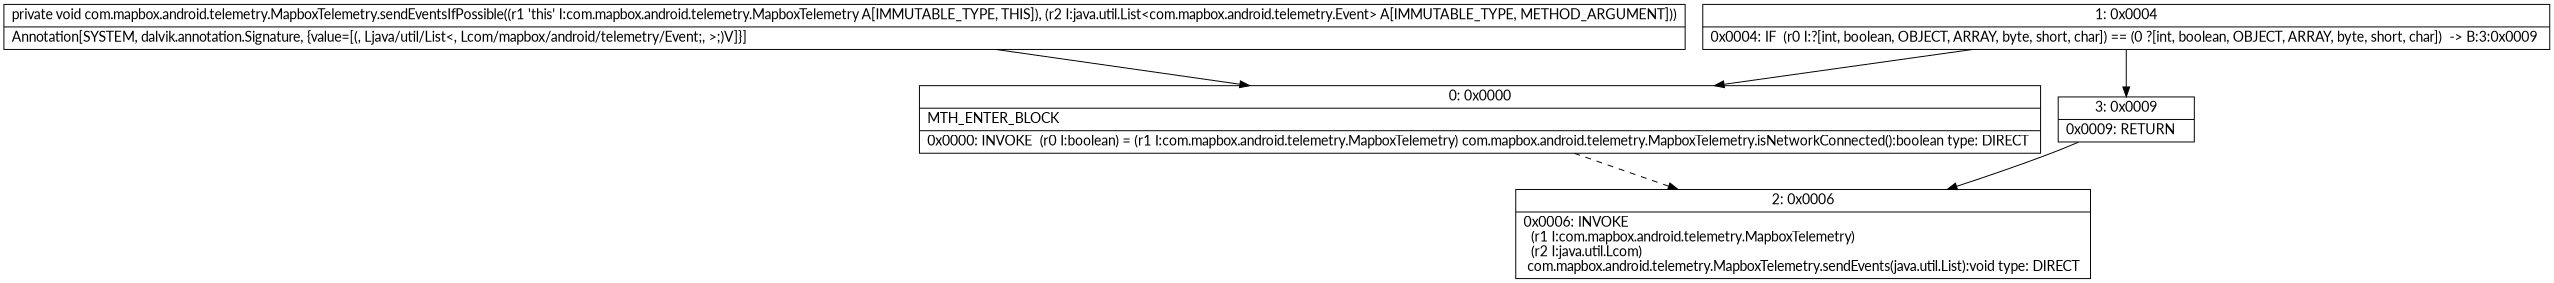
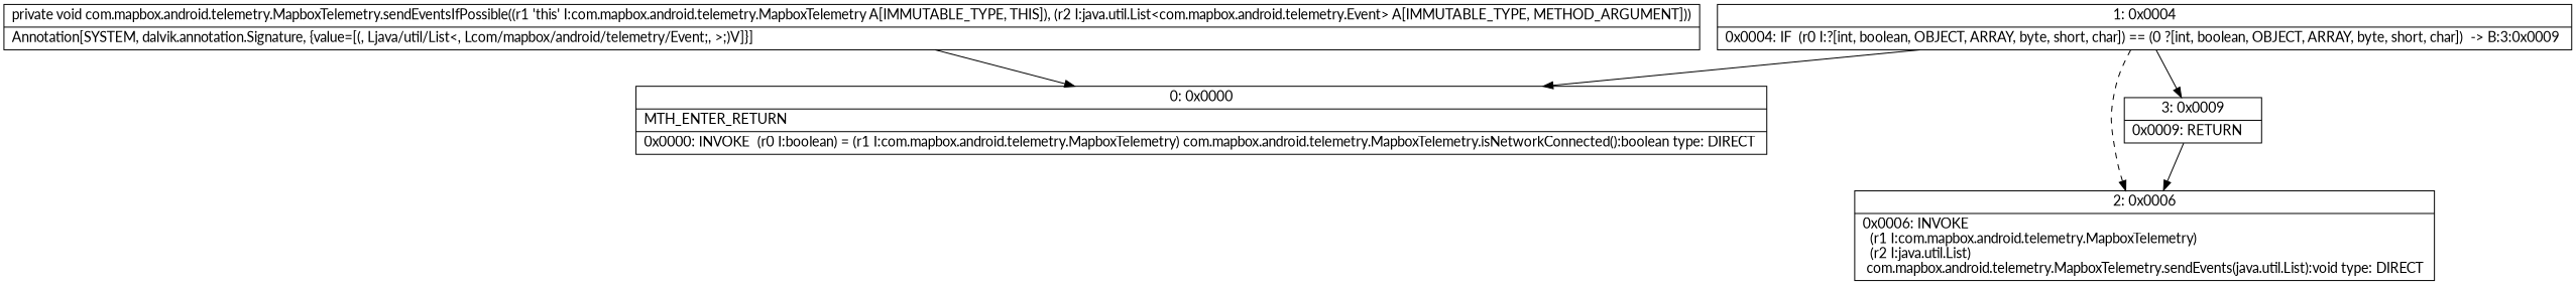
  digraph {
    fontname=Lato
    node [fontname=Lato shape=record]
    edge [fontname=Lato]
-   n1 [label="{0\:\ 0x0000|MTH_ENTER_BLOCK\l|0x0000: INVOKE  (r0 I:boolean) = (r1 I:com.mapbox.android.telemetry.MapboxTelemetry) com.mapbox.android.telemetry.MapboxTelemetry.isNetworkConnected():boolean type: DIRECT \l}"]
+   n1 [label="{0\:\ 0x0000|MTH_ENTER_RETURN\l|0x0000: INVOKE  (r0 I:boolean) = (r1 I:com.mapbox.android.telemetry.MapboxTelemetry) com.mapbox.android.telemetry.MapboxTelemetry.isNetworkConnected():boolean type: DIRECT \l}"]
    n2 [label="{1\:\ 0x0004|0x0004: IF  (r0 I:?[int, boolean, OBJECT, ARRAY, byte, short, char]) == (0 ?[int, boolean, OBJECT, ARRAY, byte, short, char])  \-\> B:3:0x0009 \l}"]
-   n3 [label="{2\:\ 0x0006|0x0006: INVOKE  \l  (r1 I:com.mapbox.android.telemetry.MapboxTelemetry)\l  (r2 I:java.util.Lcom)\l com.mapbox.android.telemetry.MapboxTelemetry.sendEvents(java.util.List):void type: DIRECT \l}"]
+   n3 [label="{2\:\ 0x0006|0x0006: INVOKE  \l  (r1 I:com.mapbox.android.telemetry.MapboxTelemetry)\l  (r2 I:java.util.List)\l com.mapbox.android.telemetry.MapboxTelemetry.sendEvents(java.util.List):void type: DIRECT \l}"]
    n4 [label="{3\:\ 0x0009|0x0009: RETURN   \l}"]
    n5 [label="{private void com.mapbox.android.telemetry.MapboxTelemetry.sendEventsIfPossible((r1 'this' I:com.mapbox.android.telemetry.MapboxTelemetry A[IMMUTABLE_TYPE, THIS]), (r2 I:java.util.List\<com.mapbox.android.telemetry.Event\> A[IMMUTABLE_TYPE, METHOD_ARGUMENT]))  | Annotation[SYSTEM, dalvik.annotation.Signature, \{value=[(, Ljava\/util\/List\<, Lcom\/mapbox\/android\/telemetry\/Event;, \>;)V]\}]\l}"]
    n2 -> n1
-   n1 -> n3 [style=dashed]
+   n2 -> n3 [style=dashed]
    n2 -> n4
    n4 -> n3
    n5 -> n1
  }
